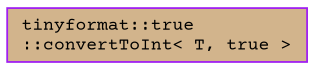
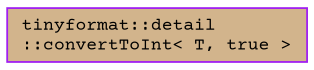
  digraph {
    rankdir=LR
    fontname="Courier Prime"
-   n1 [color=purple fillcolor=tan fontname="Courier Prime" fontsize=10 height=0.2 label="tinyformat::true\l::convertToInt\< T, true \>" shape=record style=filled width=0.4]
+   n1 [color=purple fillcolor=tan fontname="Courier Prime" fontsize=10 height=0.2 label="tinyformat::detail\l::convertToInt\< T, true \>" shape=record style=filled width=0.4]
  }
